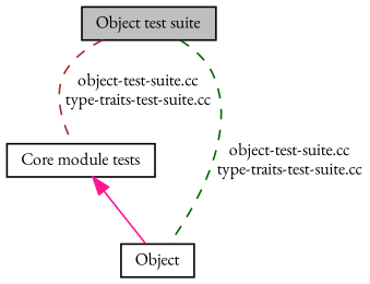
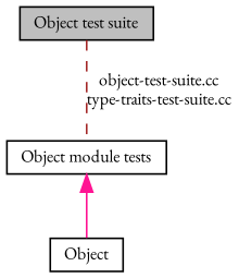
  digraph {
    fontname="EB Garamond"
    rankdir=TB
    node [color=black fillcolor=white fontname="EB Garamond" fontsize=10 shape=box style=filled]
    edge [dir=none fontname="EB Garamond" fontsize=10 labelfontname=Helvetica labelfontsize=10 shape=plaintext style=dashed]
    n1 [fillcolor=grey75 fontcolor=black height=0.2 label="Object test suite" width=0.4]
-   n2 [height=0.2 label="Core module tests" width=0.4]
+   n2 [height=0.2 label="Object module tests" width=0.4]
    n3 [height=0.2 label=Object width=0.4]
    n1 -> n2 [color=brown label="object-test-suite.cc\ntype-traits-test-suite.cc"]
-   n1 -> n3 [color=darkgreen label="object-test-suite.cc\ntype-traits-test-suite.cc"]
    n2 -> n3 [color=deeppink dir=back style=solid]
  }
